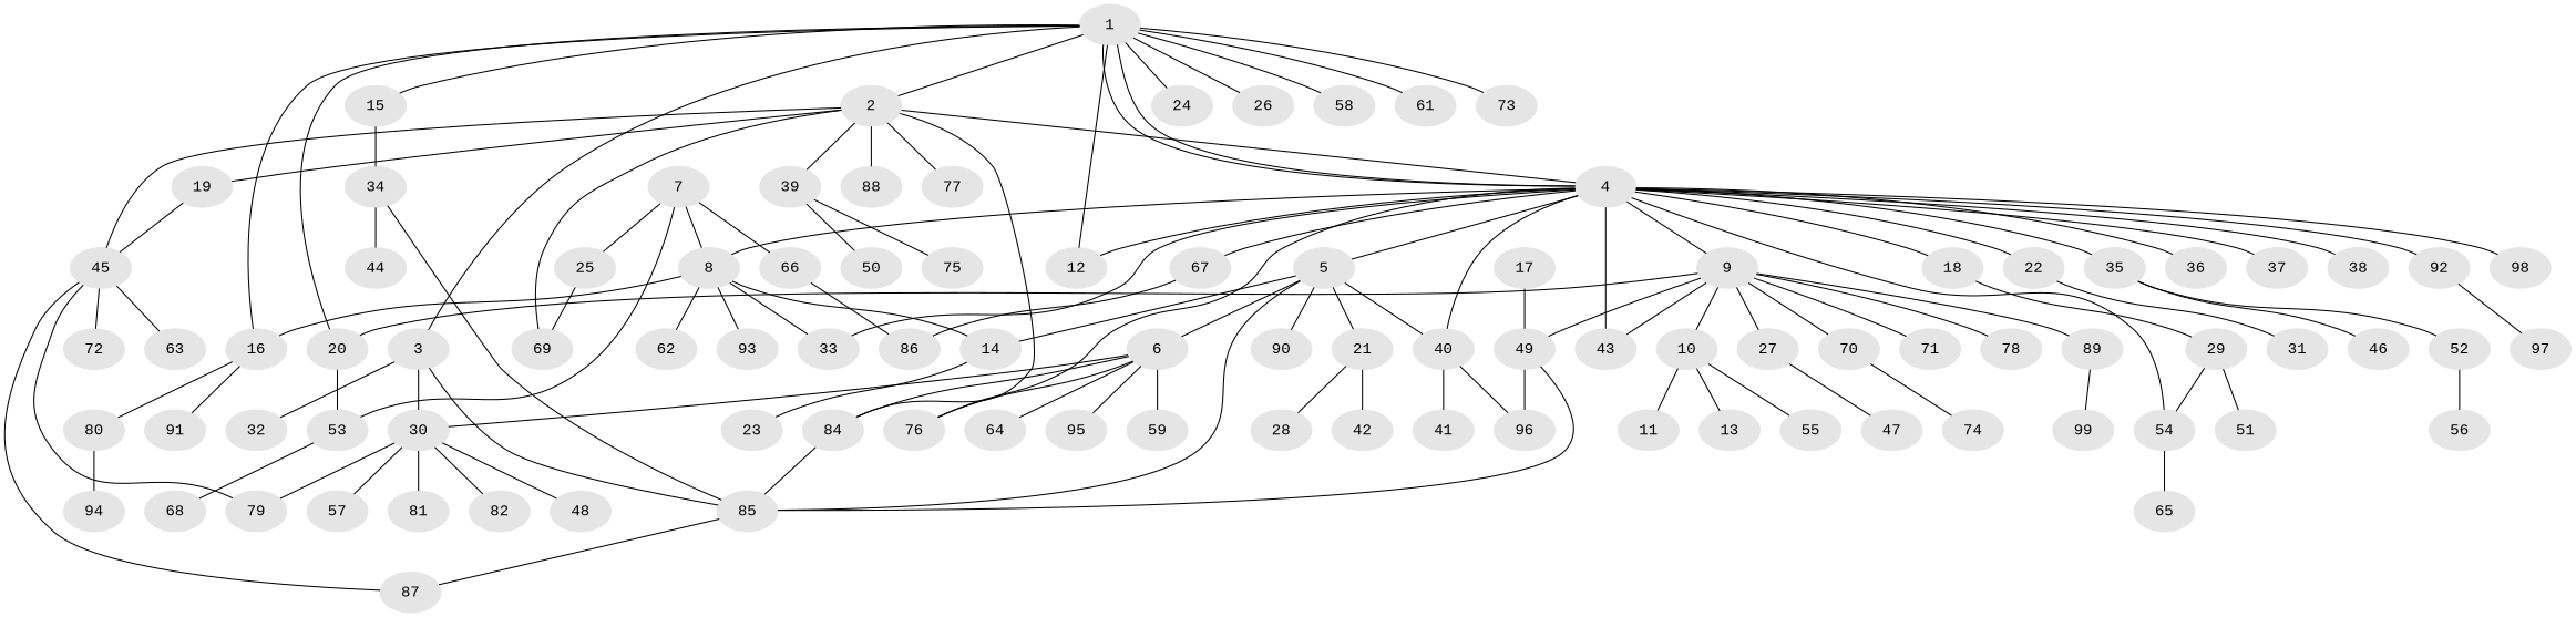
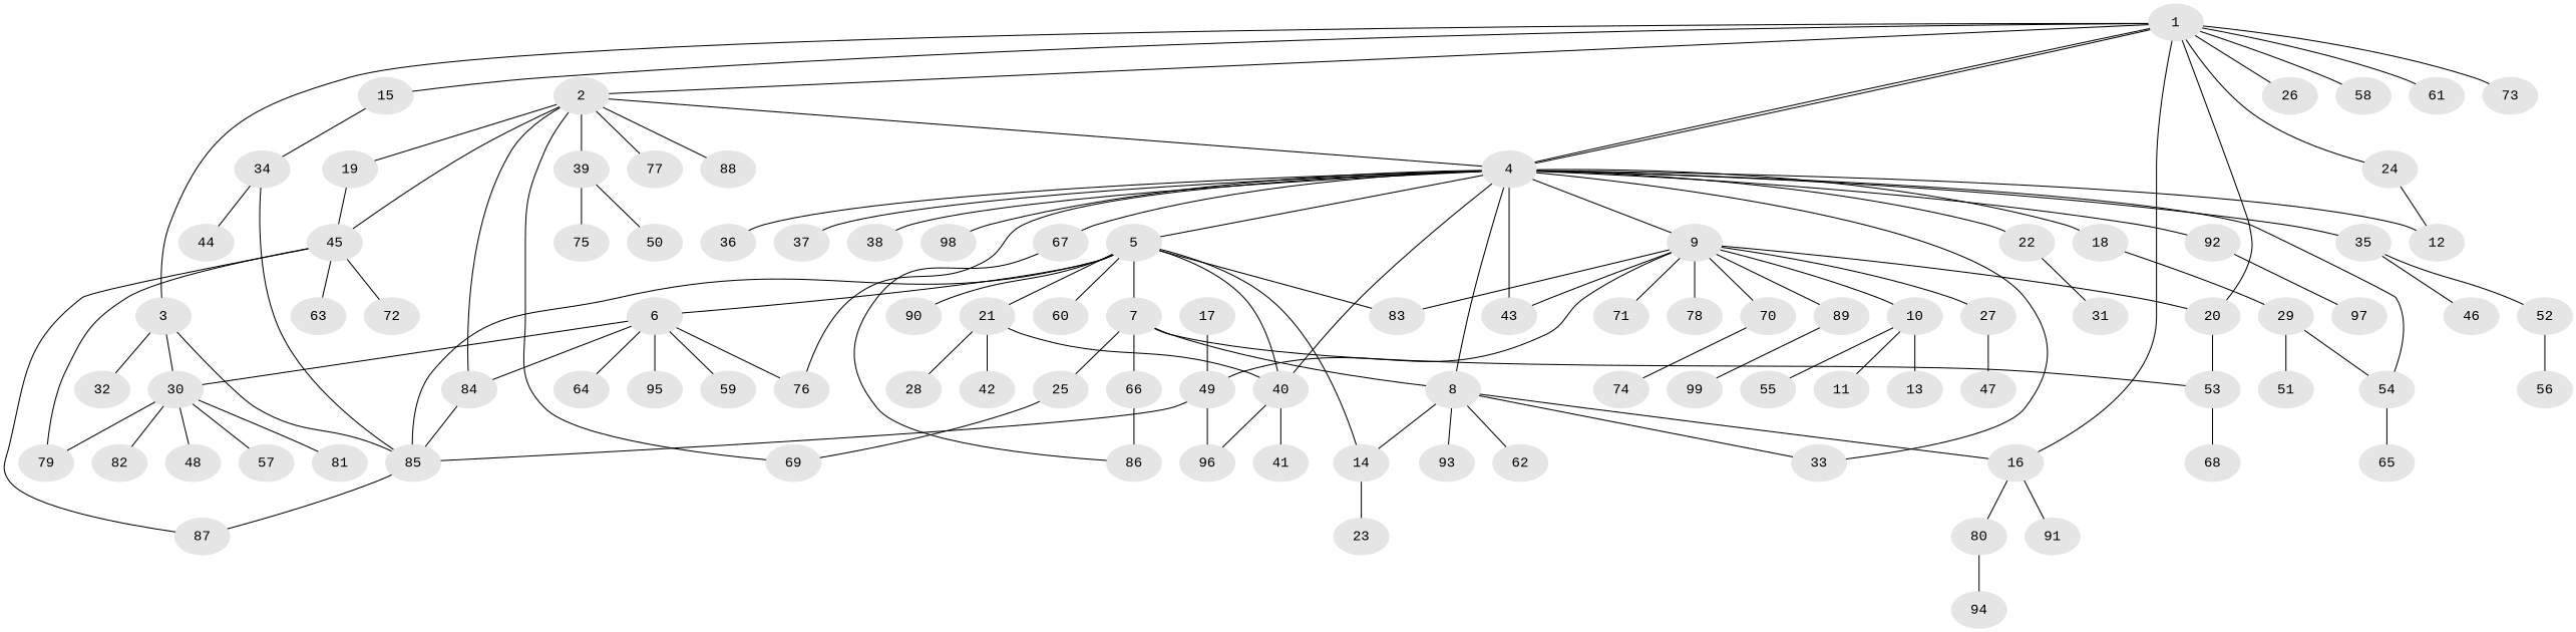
  graph {
    fontname="Liberation Mono"
    node [color=gray90 fontname="Liberation Mono" style=filled]
    edge [fontname="Liberation Mono"]
    1
    2
    3
    4
    12
    15
    16
    20
    24
    26
    58
    61
    73
    19
    39
    45
    69
    77
    84
    88
    30
    32
    85
    5
    8
    9
    18
    22
    33
    35
    36
    37
    38
    43
    54
    67
    76
    92
    98
    40
    34
    80
    91
    53
    50
    75
    79
    63
    72
    87
    48
    57
    81
    82
    6
    7
    14
    21
+   60
+   83
    90
    62
    93
    10
    27
    49
    70
    71
    78
    89
    17
    29
    31
    46
    52
    65
    86
    97
    59
    64
    95
    25
    66
    23
    28
    42
    41
    96
    68
    11
    13
    55
    47
    74
    99
    44
    94
    51
    56
    1 -- 2
    1 -- 3
    1 -- 4
    1 -- 4
-   1 -- 12
+   24 -- 12
    1 -- 15
    1 -- 16
    1 -- 20
    1 -- 24
    1 -- 26
    1 -- 58
    1 -- 61
    1 -- 73
    2 -- 4
    2 -- 19
    2 -- 39
    2 -- 45
    2 -- 69
    2 -- 77
    2 -- 84
    2 -- 88
    3 -- 30
    3 -- 32
    3 -- 85
    4 -- 12
    4 -- 5
    4 -- 8
    4 -- 9
    4 -- 18
    4 -- 22
    4 -- 33
    4 -- 35
    4 -- 36
    4 -- 37
    4 -- 38
    4 -- 43
    4 -- 54
    4 -- 67
    4 -- 76
    4 -- 92
    4 -- 98
    4 -- 40
    15 -- 34
    16 -- 80
    16 -- 91
    20 -- 53
    19 -- 45
    39 -- 50
    39 -- 75
    45 -- 79
    45 -- 63
    45 -- 72
    45 -- 87
    84 -- 85
    30 -- 79
    30 -- 48
    30 -- 57
    30 -- 81
    30 -- 82
    85 -- 87
    5 -- 85
    5 -- 40
    5 -- 6
+   5 -- 7
    5 -- 14
    5 -- 21
+   5 -- 60
+   5 -- 83
    5 -- 90
    8 -- 16
    8 -- 33
    8 -- 14
    8 -- 62
    8 -- 93
    9 -- 20
    9 -- 43
+   9 -- 83
    9 -- 10
    9 -- 27
    9 -- 49
    9 -- 70
    9 -- 71
    9 -- 78
    9 -- 89
    18 -- 29
    22 -- 31
    35 -- 46
    35 -- 52
    54 -- 65
    67 -- 86
    92 -- 97
    40 -- 41
    40 -- 96
    34 -- 85
    34 -- 44
    80 -- 94
    53 -- 68
    6 -- 84
    6 -- 30
    6 -- 76
    6 -- 59
    6 -- 64
    6 -- 95
    7 -- 8
    7 -- 53
    7 -- 25
    7 -- 66
    14 -- 23
+   21 -- 40
    21 -- 28
    21 -- 42
    10 -- 11
    10 -- 13
    10 -- 55
    27 -- 47
    49 -- 85
    49 -- 96
    70 -- 74
    89 -- 99
    17 -- 49
    29 -- 54
    29 -- 51
    52 -- 56
    25 -- 69
    66 -- 86
  }
